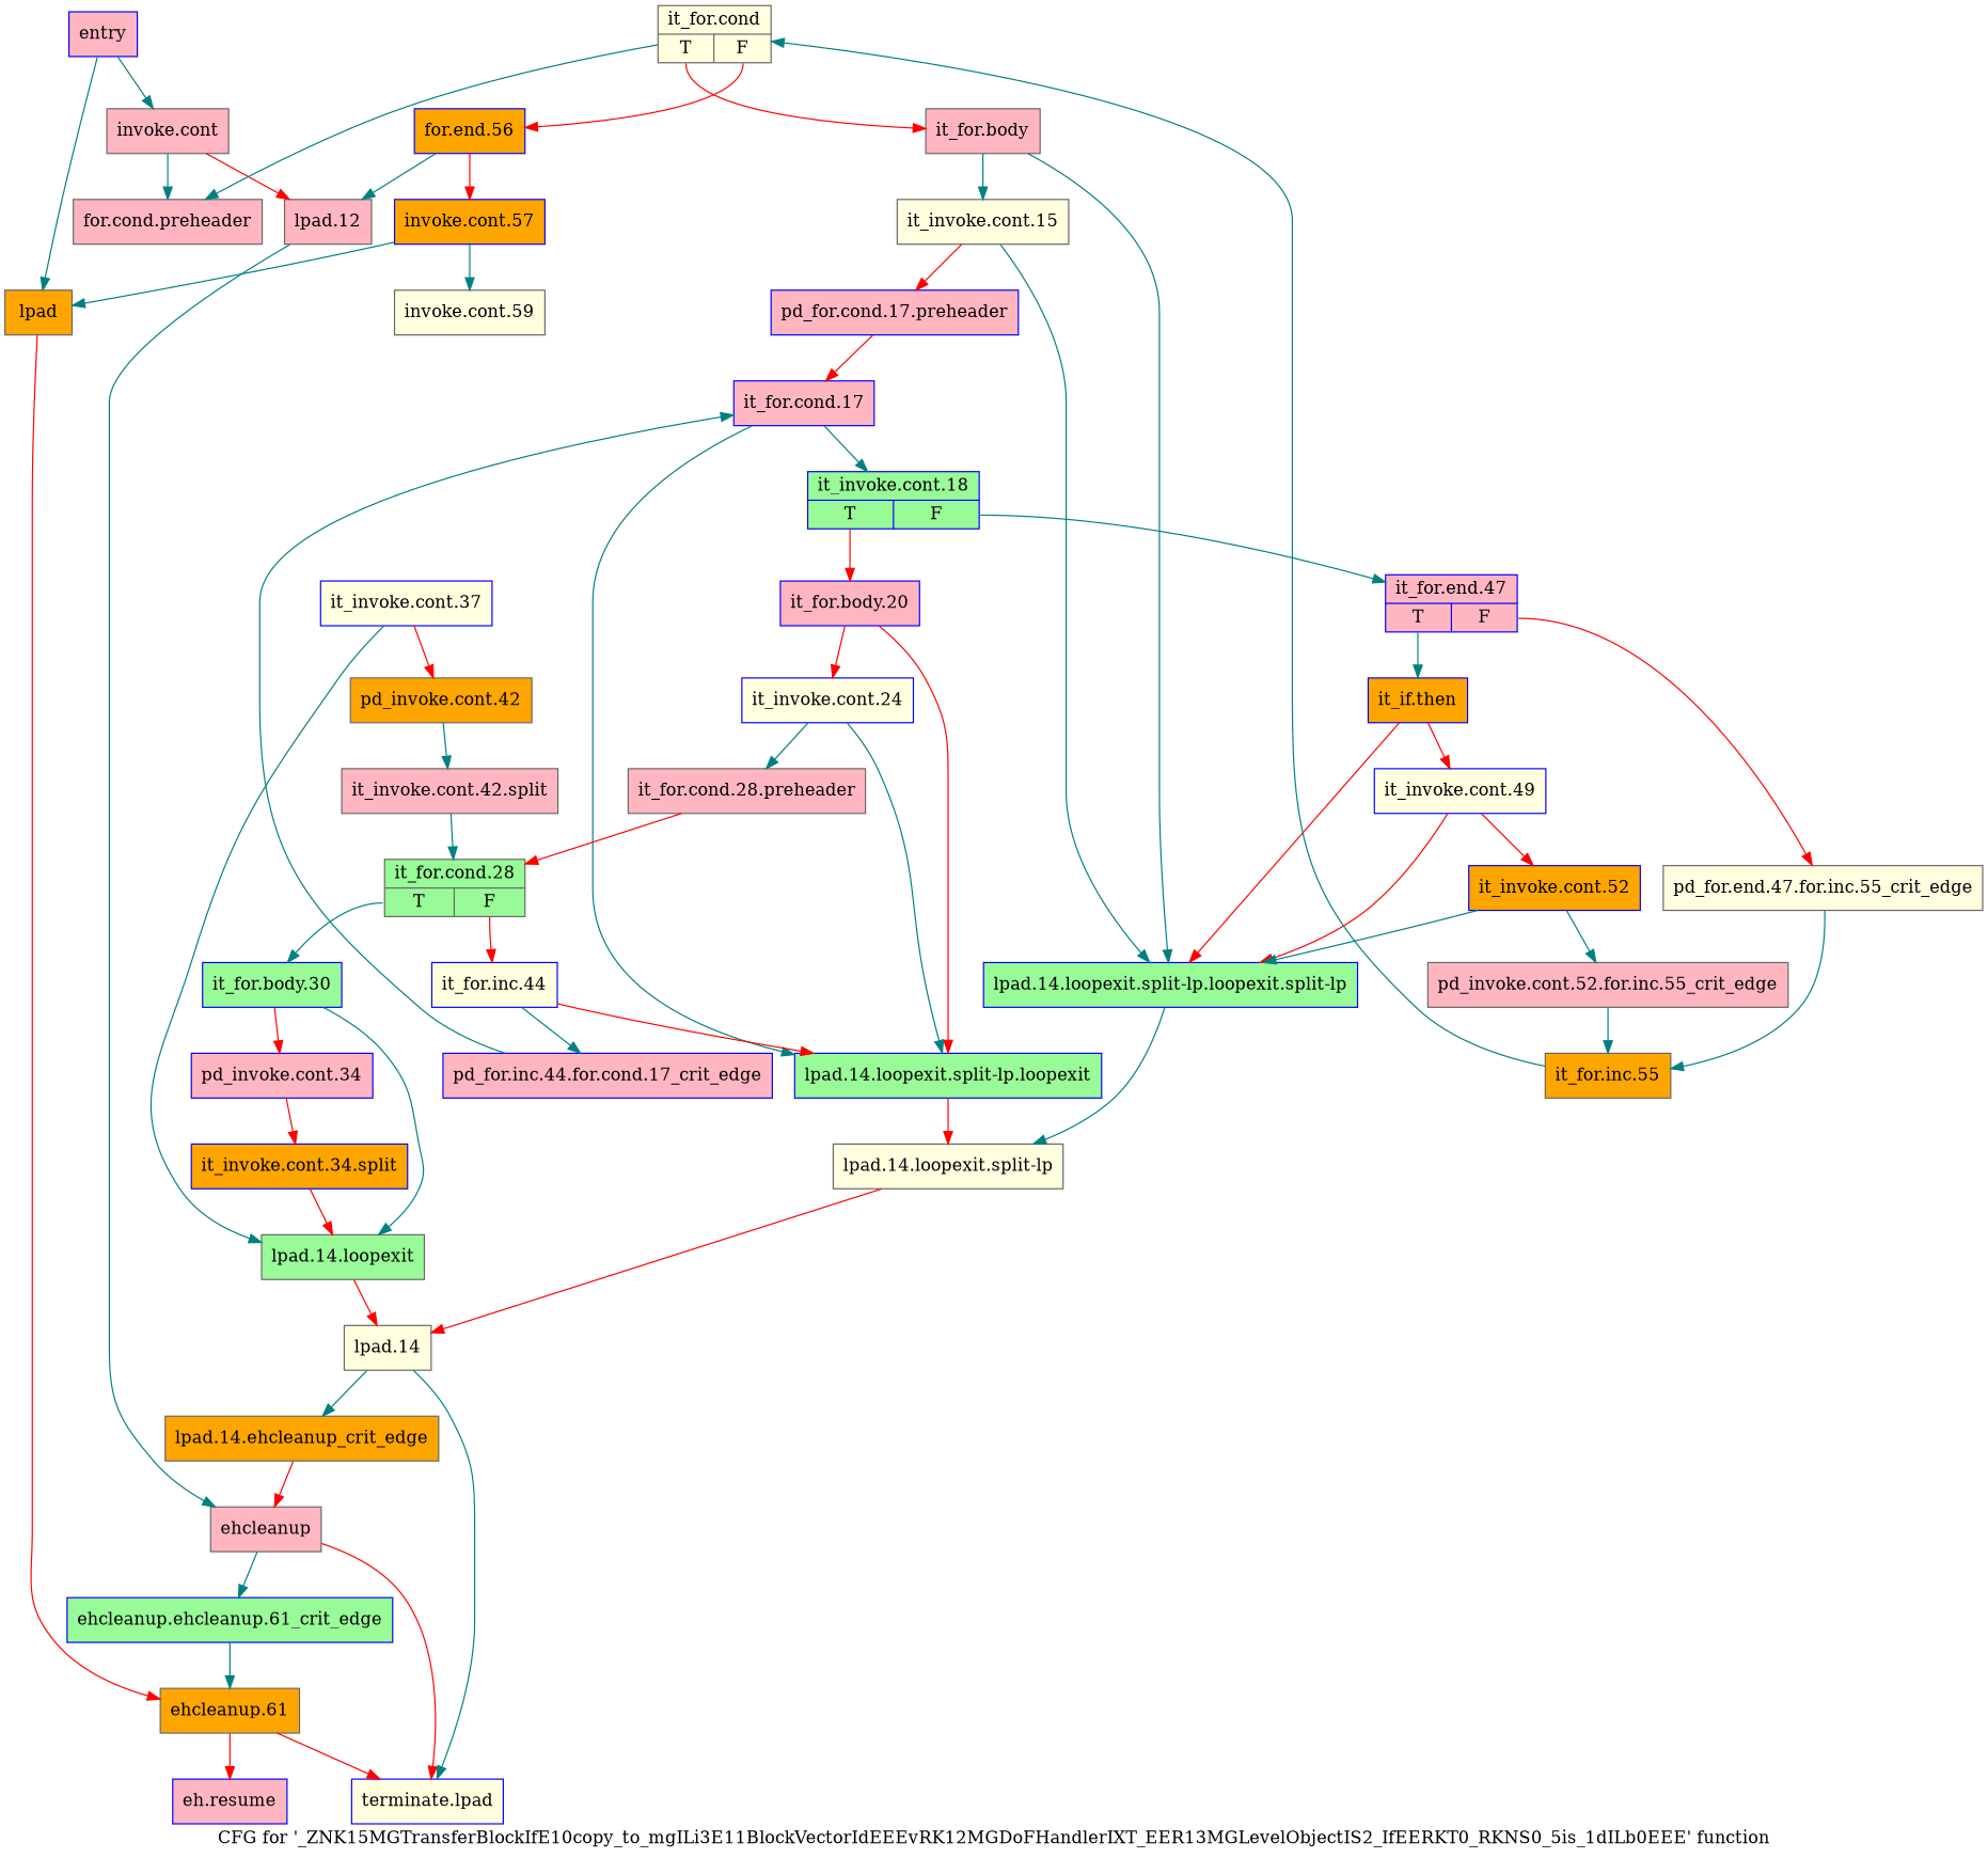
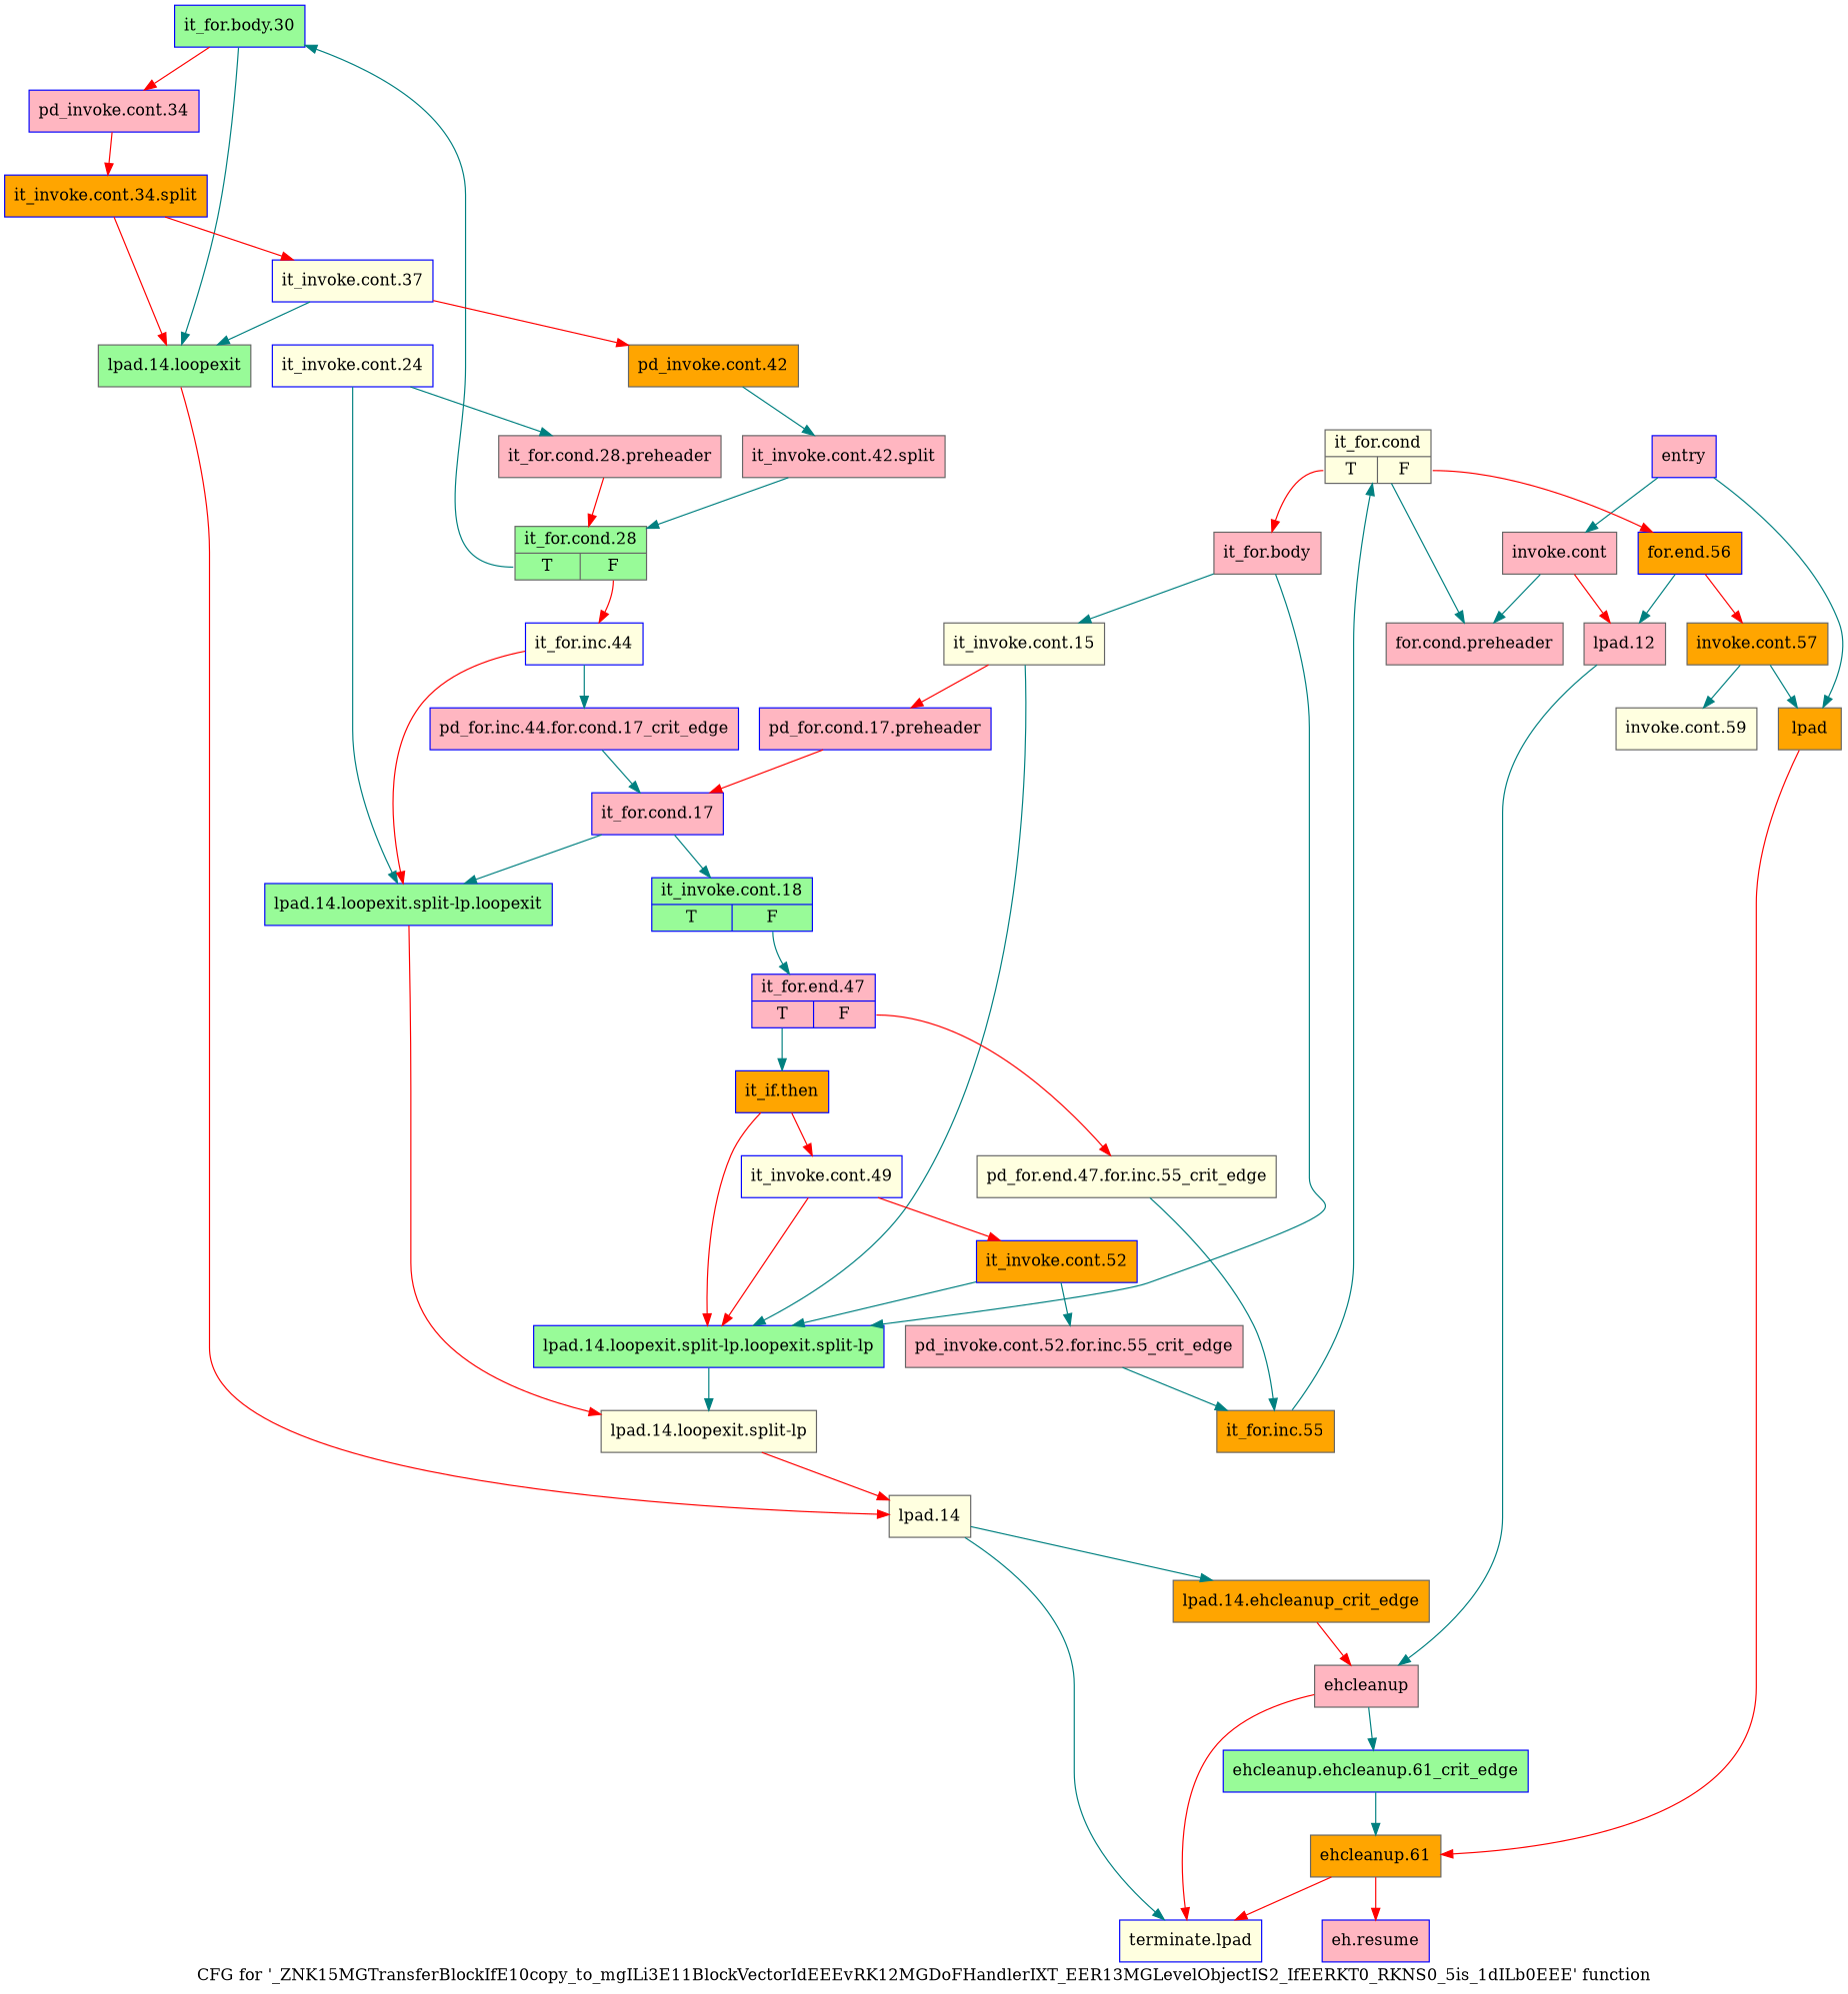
  digraph {
    label="CFG for '_ZNK15MGTransferBlockIfE10copy_to_mgILi3E11BlockVectorIdEEEvRK12MGDoFHandlerIXT_EER13MGLevelObjectIS2_IfEERKT0_RKNS0_5is_1dILb0EEE' function"
    node [color=blue fillcolor=lightpink shape=record style=filled]
    edge [color=teal]
    n1 [label="{entry}"]
    n2 [color=gray40 label="{invoke.cont}"]
    n3 [color=gray40 fillcolor=orange label="{lpad}"]
    n4 [color=gray40 label="{for.cond.preheader}"]
    n5 [color=gray40 label="{lpad.12}"]
    n6 [color=gray40 fillcolor=orange label="{ehcleanup.61}"]
    n7 [color=gray40 label="{ehcleanup}"]
    n8 [fillcolor=lightyellow label="{terminate.lpad}"]
    n9 [label="{eh.resume}"]
    n10 [color=gray40 fillcolor=lightyellow label="{it_for.cond|{<s0>T|<s1>F}}"]
    n11 [color=gray40 label="{it_for.body}"]
    n12 [fillcolor=orange label="{for.end.56}"]
    n13 [fillcolor=palegreen label="{ehcleanup.ehcleanup.61_crit_edge}"]
    n14 [color=gray40 fillcolor=lightyellow label="{it_invoke.cont.15}"]
    n15 [fillcolor=palegreen label="{lpad.14.loopexit.split-lp.loopexit.split-lp}"]
-   n16 [fillcolor=orange label="{invoke.cont.57}"]
+   n16 [color=gray40 fillcolor=orange label="{invoke.cont.57}"]
    n17 [label="{pd_for.cond.17.preheader}"]
    n18 [color=gray40 fillcolor=lightyellow label="{lpad.14.loopexit.split-lp}"]
    n19 [color=gray40 fillcolor=lightyellow label="{invoke.cont.59}"]
    n20 [label="{it_for.cond.17}"]
    n21 [color=gray40 fillcolor=lightyellow label="{lpad.14}"]
    n22 [fillcolor=palegreen label="{it_invoke.cont.18|{<s0>T|<s1>F}}"]
    n23 [fillcolor=palegreen label="{lpad.14.loopexit.split-lp.loopexit}"]
-   n24 [label="{it_for.body.20}"]
    n25 [label="{it_for.end.47|{<s0>T|<s1>F}}"]
    n26 [fillcolor=lightyellow label="{it_invoke.cont.24}"]
    n27 [fillcolor=orange label="{it_if.then}"]
    n28 [color=gray40 fillcolor=lightyellow label="{pd_for.end.47.for.inc.55_crit_edge}"]
    n29 [color=gray40 label="{it_for.cond.28.preheader}"]
    n30 [fillcolor=lightyellow label="{it_invoke.cont.49}"]
    n31 [color=gray40 fillcolor=orange label="{it_for.inc.55}"]
    n32 [color=gray40 fillcolor=palegreen label="{it_for.cond.28|{<s0>T|<s1>F}}"]
    n33 [fillcolor=palegreen label="{it_for.body.30}"]
    n34 [fillcolor=lightyellow label="{it_for.inc.44}"]
    n35 [label="{pd_invoke.cont.34}"]
    n36 [color=gray40 fillcolor=palegreen label="{lpad.14.loopexit}"]
    n37 [label="{pd_for.inc.44.for.cond.17_crit_edge}"]
    n38 [fillcolor=orange label="{it_invoke.cont.34.split}"]
    n39 [fillcolor=lightyellow label="{it_invoke.cont.37}"]
    n40 [color=gray40 fillcolor=orange label="{lpad.14.ehcleanup_crit_edge}"]
    n41 [color=gray40 fillcolor=orange label="{pd_invoke.cont.42}"]
    n42 [color=gray40 label="{it_invoke.cont.42.split}"]
    n43 [fillcolor=orange label="{it_invoke.cont.52}"]
    n44 [color=gray40 label="{pd_invoke.cont.52.for.inc.55_crit_edge}"]
    n1 -> n2
    n1 -> n3
    n2 -> n4
    n2 -> n5 [color=red]
    n3 -> n6 [color=red]
    n5 -> n7
    n6 -> n8 [color=red]
    n6 -> n9 [color=red]
    n7 -> n8 [color=red]
    n7 -> n13
    n10 -> n4
    n10 -> n11 [color=red tailport=s0]
    n10 -> n12 [color=red tailport=s1]
    n11 -> n14
    n11 -> n15
    n12 -> n5
    n12 -> n16 [color=red]
    n13 -> n6
    n14 -> n15
    n14 -> n17 [color=red]
    n15 -> n18
    n16 -> n3
    n16 -> n19
    n17 -> n20 [color=red]
    n18 -> n21 [color=red]
    n20 -> n22
    n20 -> n23
    n21 -> n8
    n21 -> n40
-   n22 -> n24 [color=red tailport=s0]
    n22 -> n25 [tailport=s1]
    n23 -> n18 [color=red]
-   n24 -> n23 [color=red]
-   n24 -> n26 [color=red]
    n25 -> n27 [tailport=s0]
    n25 -> n28 [color=red tailport=s1]
    n26 -> n23
    n26 -> n29
    n27 -> n15 [color=red]
    n27 -> n30 [color=red]
    n28 -> n31
    n29 -> n32 [color=red]
    n30 -> n15 [color=red]
    n30 -> n43 [color=red]
    n31 -> n10
    n32 -> n33 [tailport=s0]
    n32 -> n34 [color=red tailport=s1]
    n33 -> n35 [color=red]
    n33 -> n36
    n34 -> n23 [color=red]
    n34 -> n37
    n35 -> n38 [color=red]
    n36 -> n21 [color=red]
    n37 -> n20
    n38 -> n36 [color=red]
+   n38 -> n39 [color=red]
    n39 -> n36
    n39 -> n41 [color=red]
    n40 -> n7 [color=red]
    n41 -> n42
    n42 -> n32
    n43 -> n15
    n43 -> n44
    n44 -> n31
  }
